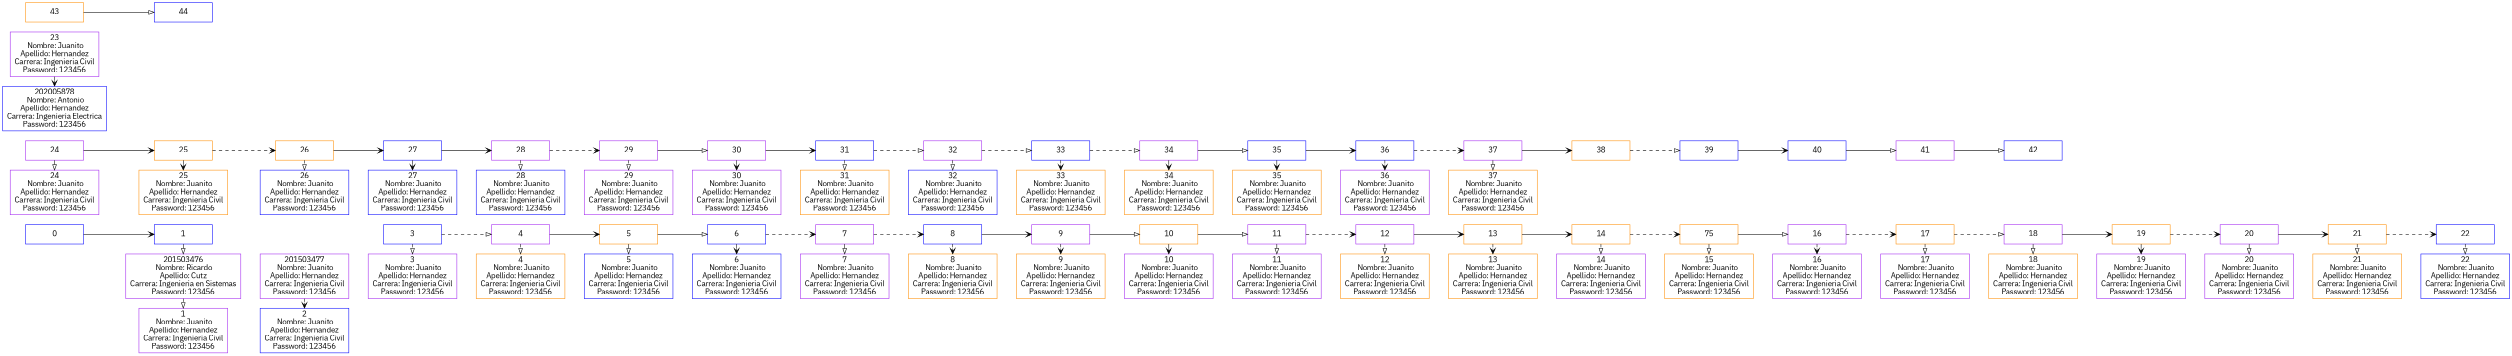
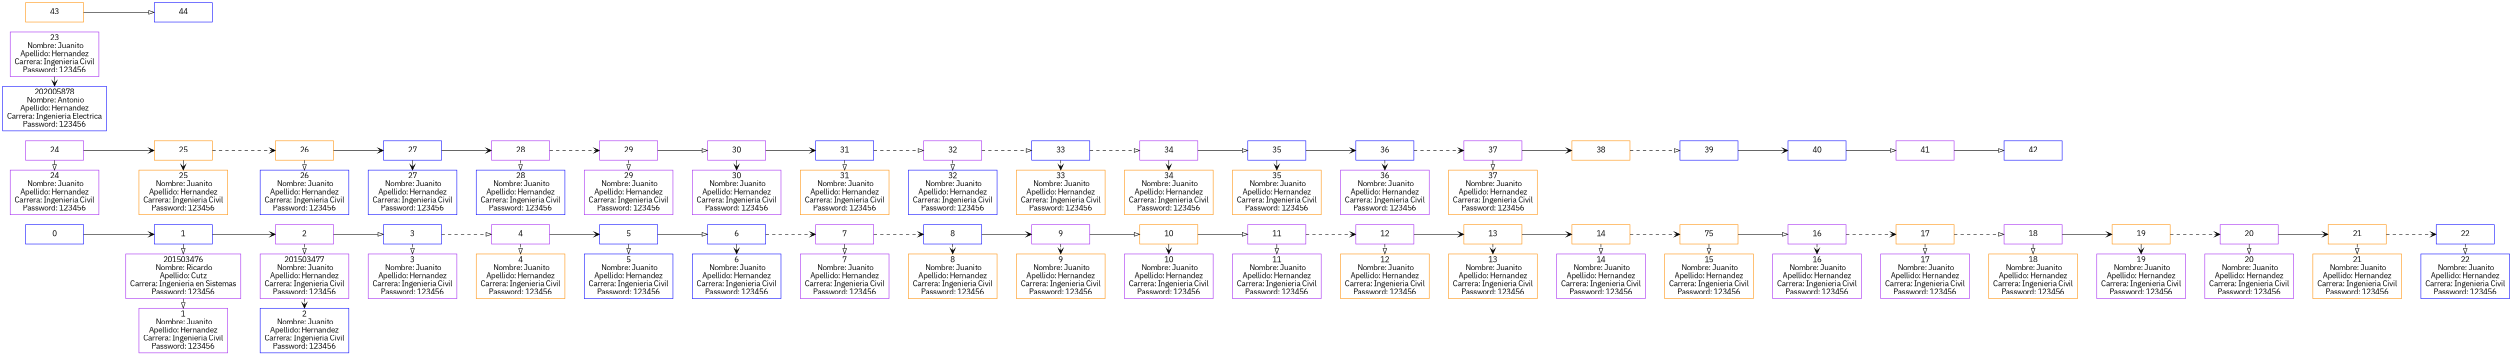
  digraph {
    fontname="IBM Plex Sans"
    rankdir=LR
    node [color=purple fontname="IBM Plex Sans" group=1 shape=box]
    edge [arrowhead=vee fontname="IBM Plex Sans" style=solid]
    n1 [color=blue label=0 width=1.5]
    n2 [color=blue label=1 width=1.5]
    n3 [group=2 label="201503476\n Nombre: Ricardo\nApellido: Cutz\nCarrera: Ingenieria en Sistemas\nPassword: 123456\n" width=1.5]
    n4 [group=3 label="1\n Nombre: Juanito\nApellido: Hernandez\nCarrera: Ingenieria Civil\nPassword: 123456\n" width=1.5]
+   n5 [label=2 width=1.5]
    n6 [group=2 label="201503477\n Nombre: Juanito\nApellido: Hernandez\nCarrera: Ingenieria Civil\nPassword: 123456\n" width=1.5]
    n7 [color=blue group=3 label="2\n Nombre: Juanito\nApellido: Hernandez\nCarrera: Ingenieria Civil\nPassword: 123456\n" width=1.5]
    n8 [color=blue label=3 width=1.5]
    n9 [group=2 label="3\n Nombre: Juanito\nApellido: Hernandez\nCarrera: Ingenieria Civil\nPassword: 123456\n" width=1.5]
    n10 [label=4 width=1.5]
    n11 [color=darkorange group=2 label="4\n Nombre: Juanito\nApellido: Hernandez\nCarrera: Ingenieria Civil\nPassword: 123456\n" width=1.5]
-   n12 [color=darkorange label=5 width=1.5]
+   n12 [color=blue label=5 width=1.5]
    n13 [color=blue group=2 label="5\n Nombre: Juanito\nApellido: Hernandez\nCarrera: Ingenieria Civil\nPassword: 123456\n" width=1.5]
    n14 [color=blue label=6 width=1.5]
    n15 [color=blue group=2 label="6\n Nombre: Juanito\nApellido: Hernandez\nCarrera: Ingenieria Civil\nPassword: 123456\n" width=1.5]
    n16 [label=7 width=1.5]
    n17 [group=2 label="7\n Nombre: Juanito\nApellido: Hernandez\nCarrera: Ingenieria Civil\nPassword: 123456\n" width=1.5]
    n18 [color=blue label=8 width=1.5]
    n19 [color=darkorange group=2 label="8\n Nombre: Juanito\nApellido: Hernandez\nCarrera: Ingenieria Civil\nPassword: 123456\n" width=1.5]
    n20 [label=9 width=1.5]
    n21 [color=darkorange group=2 label="9\n Nombre: Juanito\nApellido: Hernandez\nCarrera: Ingenieria Civil\nPassword: 123456\n" width=1.5]
    n22 [color=darkorange label=10 width=1.5]
    n23 [group=2 label="10\n Nombre: Juanito\nApellido: Hernandez\nCarrera: Ingenieria Civil\nPassword: 123456\n" width=1.5]
    n24 [label=11 width=1.5]
    n25 [group=2 label="11\n Nombre: Juanito\nApellido: Hernandez\nCarrera: Ingenieria Civil\nPassword: 123456\n" width=1.5]
    n26 [label=12 width=1.5]
    n27 [color=darkorange group=2 label="12\n Nombre: Juanito\nApellido: Hernandez\nCarrera: Ingenieria Civil\nPassword: 123456\n" width=1.5]
    n28 [color=darkorange label=25 width=1.5]
    n29 [color=darkorange group=2 label="25\n Nombre: Juanito\nApellido: Hernandez\nCarrera: Ingenieria Civil\nPassword: 123456\n" width=1.5]
    n30 [color=darkorange label=13 width=1.5]
    n31 [color=darkorange group=2 label="13\n Nombre: Juanito\nApellido: Hernandez\nCarrera: Ingenieria Civil\nPassword: 123456\n" width=1.5]
    n32 [color=darkorange label=14 width=1.5]
    n33 [group=2 label="14\n Nombre: Juanito\nApellido: Hernandez\nCarrera: Ingenieria Civil\nPassword: 123456\n" width=1.5]
    n34 [color=darkorange label=75 width=1.5]
    n35 [color=darkorange group=2 label="15\n Nombre: Juanito\nApellido: Hernandez\nCarrera: Ingenieria Civil\nPassword: 123456\n" width=1.5]
    n36 [label=16 width=1.5]
    n37 [group=2 label="16\n Nombre: Juanito\nApellido: Hernandez\nCarrera: Ingenieria Civil\nPassword: 123456\n" width=1.5]
    n38 [color=darkorange label=17 width=1.5]
    n39 [group=2 label="17\n Nombre: Juanito\nApellido: Hernandez\nCarrera: Ingenieria Civil\nPassword: 123456\n" width=1.5]
    n40 [label=18 width=1.5]
    n41 [color=darkorange group=2 label="18\n Nombre: Juanito\nApellido: Hernandez\nCarrera: Ingenieria Civil\nPassword: 123456\n" width=1.5]
    n42 [color=darkorange label=19 width=1.5]
    n43 [group=2 label="19\n Nombre: Juanito\nApellido: Hernandez\nCarrera: Ingenieria Civil\nPassword: 123456\n" width=1.5]
    n44 [label=20 width=1.5]
    n45 [group=2 label="20\n Nombre: Juanito\nApellido: Hernandez\nCarrera: Ingenieria Civil\nPassword: 123456\n" width=1.5]
    n46 [color=darkorange label=21 width=1.5]
    n47 [color=darkorange group=2 label="21\n Nombre: Juanito\nApellido: Hernandez\nCarrera: Ingenieria Civil\nPassword: 123456\n" width=1.5]
    n48 [color=blue label=22 width=1.5]
    n49 [color=blue group=2 label="22\n Nombre: Juanito\nApellido: Hernandez\nCarrera: Ingenieria Civil\nPassword: 123456\n" width=1.5]
    n50 [group=2 label="23\n Nombre: Juanito\nApellido: Hernandez\nCarrera: Ingenieria Civil\nPassword: 123456\n" width=1.5]
    n51 [color=blue group=3 label="202005878\n Nombre: Antonio\nApellido: Hernandez\nCarrera: Ingenieria Electrica\nPassword: 123456\n" width=1.5]
    n52 [label=24 width=1.5]
    n53 [group=2 label="24\n Nombre: Juanito\nApellido: Hernandez\nCarrera: Ingenieria Civil\nPassword: 123456\n" width=1.5]
    n54 [color=darkorange label=26 width=1.5]
    n55 [color=blue group=2 label="26\n Nombre: Juanito\nApellido: Hernandez\nCarrera: Ingenieria Civil\nPassword: 123456\n" width=1.5]
    n56 [color=blue label=27 width=1.5]
    n57 [color=blue group=2 label="27\n Nombre: Juanito\nApellido: Hernandez\nCarrera: Ingenieria Civil\nPassword: 123456\n" width=1.5]
    n58 [label=28 width=1.5]
    n59 [color=blue group=2 label="28\n Nombre: Juanito\nApellido: Hernandez\nCarrera: Ingenieria Civil\nPassword: 123456\n" width=1.5]
    n60 [label=29 width=1.5]
    n61 [group=2 label="29\n Nombre: Juanito\nApellido: Hernandez\nCarrera: Ingenieria Civil\nPassword: 123456\n" width=1.5]
    n62 [label=30 width=1.5]
    n63 [group=2 label="30\n Nombre: Juanito\nApellido: Hernandez\nCarrera: Ingenieria Civil\nPassword: 123456\n" width=1.5]
    n64 [color=blue label=31 width=1.5]
    n65 [color=darkorange group=2 label="31\n Nombre: Juanito\nApellido: Hernandez\nCarrera: Ingenieria Civil\nPassword: 123456\n" width=1.5]
    n66 [label=32 width=1.5]
    n67 [color=blue group=2 label="32\n Nombre: Juanito\nApellido: Hernandez\nCarrera: Ingenieria Civil\nPassword: 123456\n" width=1.5]
    n68 [color=blue label=33 width=1.5]
    n69 [color=darkorange group=2 label="33\n Nombre: Juanito\nApellido: Hernandez\nCarrera: Ingenieria Civil\nPassword: 123456\n" width=1.5]
    n70 [color=blue label=44 width=1.5]
    n71 [label=34 width=1.5]
    n72 [color=darkorange group=2 label="34\n Nombre: Juanito\nApellido: Hernandez\nCarrera: Ingenieria Civil\nPassword: 123456\n" width=1.5]
    n73 [color=blue label=35 width=1.5]
    n74 [color=darkorange group=2 label="35\n Nombre: Juanito\nApellido: Hernandez\nCarrera: Ingenieria Civil\nPassword: 123456\n" width=1.5]
    n75 [color=blue label=36 width=1.5]
    n76 [group=2 label="36\n Nombre: Juanito\nApellido: Hernandez\nCarrera: Ingenieria Civil\nPassword: 123456\n" width=1.5]
    n77 [label=37 width=1.5]
    n78 [color=darkorange group=2 label="37\n Nombre: Juanito\nApellido: Hernandez\nCarrera: Ingenieria Civil\nPassword: 123456\n" width=1.5]
    n79 [color=darkorange label=38 width=1.5]
    n80 [color=blue label=39 width=1.5]
    n81 [color=blue label=40 width=1.5]
    n82 [label=41 width=1.5]
    n83 [color=blue label=42 width=1.5]
    n84 [color=darkorange label=43 width=1.5]
    subgraph sub_1 {
      rank=same
      n1
    }
    subgraph sub_2 {
      rank=same
      n2
      n3
      n4
    }
    subgraph sub_3 {
      rank=same
+     n5
      n6
      n7
    }
    subgraph sub_4 {
      rank=same
      n8
      n9
    }
    subgraph sub_5 {
      rank=same
      n10
      n11
    }
    subgraph sub_6 {
      rank=same
      n12
      n13
    }
    subgraph sub_7 {
      rank=same
      n14
      n15
    }
    subgraph sub_8 {
      rank=same
      n16
      n17
    }
    subgraph sub_9 {
      rank=same
      n18
      n19
    }
    subgraph sub_10 {
      rank=same
      n20
      n21
    }
    subgraph sub_11 {
      rank=same
      n22
      n23
    }
    subgraph sub_12 {
      rank=same
      n24
      n25
    }
    subgraph sub_13 {
      rank=same
      n26
      n27
    }
    subgraph sub_14 {
      rank=same
      n28
      n29
    }
    subgraph sub_15 {
      rank=same
      n30
      n31
    }
    subgraph sub_16 {
      rank=same
      n32
      n33
    }
    subgraph sub_17 {
      rank=same
      n34
      n35
    }
    subgraph sub_18 {
      rank=same
      n36
      n37
    }
    subgraph sub_19 {
      rank=same
      n38
      n39
    }
    subgraph sub_20 {
      rank=same
      n40
      n41
    }
    subgraph sub_21 {
      rank=same
      n42
      n43
    }
    subgraph sub_22 {
      rank=same
      n44
      n45
    }
    subgraph sub_23 {
      rank=same
      n46
      n47
    }
    subgraph sub_24 {
      rank=same
      n48
      n49
    }
    subgraph sub_25 {
      rank=same
      n50
      n51
    }
    subgraph sub_26 {
      rank=same
      n52
      n53
    }
    subgraph sub_27 {
      rank=same
      n54
      n55
    }
    subgraph sub_28 {
      rank=same
      n56
      n57
    }
    subgraph sub_29 {
      rank=same
      n58
      n59
    }
    subgraph sub_30 {
      rank=same
      n60
      n61
    }
    subgraph sub_31 {
      rank=same
      n62
      n63
    }
    subgraph sub_32 {
      rank=same
      n64
      n65
    }
    subgraph sub_33 {
      rank=same
      n66
      n67
    }
    subgraph sub_34 {
      rank=same
      n68
      n69
    }
    subgraph sub_35 {
      rank=same
      n70
    }
    subgraph sub_36 {
      rank=same
      n71
      n72
    }
    subgraph sub_37 {
      rank=same
      n73
      n74
    }
    subgraph sub_38 {
      rank=same
      n75
      n76
    }
    subgraph sub_39 {
      rank=same
      n77
      n78
    }
    subgraph sub_40 {
      rank=same
      n79
    }
    subgraph sub_41 {
      rank=same
      n80
    }
    subgraph sub_42 {
      rank=same
      n81
    }
    subgraph sub_43 {
      rank=same
      n82
    }
    subgraph sub_44 {
      rank=same
      n83
    }
    subgraph sub_45 {
      rank=same
      n84
    }
    n1 -> n2
    n2 -> n3 [arrowhead=onormal]
+   n2 -> n5
    n3 -> n4 [arrowhead=onormal style=dashed]
+   n5 -> n6 [arrowhead=onormal style=dashed]
+   n5 -> n8 [arrowhead=onormal]
    n6 -> n7 [style=dashed]
    n8 -> n9 [arrowhead=onormal style=dashed]
    n8 -> n10 [arrowhead=onormal style=dashed]
    n10 -> n11 [arrowhead=onormal style=dashed]
    n10 -> n12
    n12 -> n13 [arrowhead=onormal]
    n12 -> n14 [arrowhead=onormal]
    n14 -> n15
    n14 -> n16 [style=dashed]
    n16 -> n17 [arrowhead=onormal]
    n16 -> n18 [style=dashed]
    n18 -> n19 [style=dashed]
    n18 -> n20
    n20 -> n21 [style=dashed]
    n20 -> n22 [arrowhead=onormal]
    n22 -> n23
    n22 -> n24 [arrowhead=onormal]
    n24 -> n25 [arrowhead=onormal]
    n24 -> n26 [style=dashed]
    n26 -> n27 [arrowhead=onormal style=dashed]
    n26 -> n30
    n28 -> n29
    n28 -> n54 [style=dashed]
    n30 -> n31 [style=dashed]
    n30 -> n32
    n32 -> n33 [arrowhead=onormal style=dashed]
    n32 -> n34 [style=dashed]
    n34 -> n35 [arrowhead=onormal]
    n34 -> n36 [arrowhead=onormal]
    n36 -> n37 [style=dashed]
    n36 -> n38 [style=dashed]
    n38 -> n39 [arrowhead=onormal style=dashed]
    n38 -> n40 [arrowhead=onormal style=dashed]
    n40 -> n41 [arrowhead=onormal]
    n40 -> n42
    n42 -> n43
    n42 -> n44 [style=dashed]
    n44 -> n45 [arrowhead=onormal]
    n44 -> n46
    n46 -> n47 [arrowhead=onormal style=dashed]
    n46 -> n48 [style=dashed]
    n48 -> n49 [arrowhead=onormal style=dashed]
    n50 -> n51
    n52 -> n28
    n52 -> n53 [arrowhead=onormal]
    n54 -> n55 [arrowhead=onormal style=dashed]
    n54 -> n56
    n56 -> n57
    n56 -> n58
    n58 -> n59 [arrowhead=onormal style=dashed]
    n58 -> n60 [style=dashed]
    n60 -> n61 [arrowhead=onormal style=dashed]
    n60 -> n62 [arrowhead=onormal]
    n62 -> n63
    n62 -> n64
    n64 -> n65 [arrowhead=onormal style=dashed]
    n64 -> n66 [arrowhead=onormal style=dashed]
    n66 -> n67 [arrowhead=onormal style=dashed]
    n66 -> n68 [arrowhead=onormal style=dashed]
    n68 -> n69 [style=dashed]
    n68 -> n71 [arrowhead=onormal style=dashed]
    n71 -> n72
    n71 -> n73 [arrowhead=onormal]
    n73 -> n74
    n73 -> n75
    n75 -> n76 [style=dashed]
    n75 -> n77 [style=dashed]
    n77 -> n78 [arrowhead=onormal]
    n77 -> n79
    n79 -> n80 [arrowhead=onormal style=dashed]
    n80 -> n81
    n81 -> n82 [arrowhead=onormal]
    n82 -> n83 [arrowhead=onormal]
    n84 -> n70 [arrowhead=onormal]
  }
